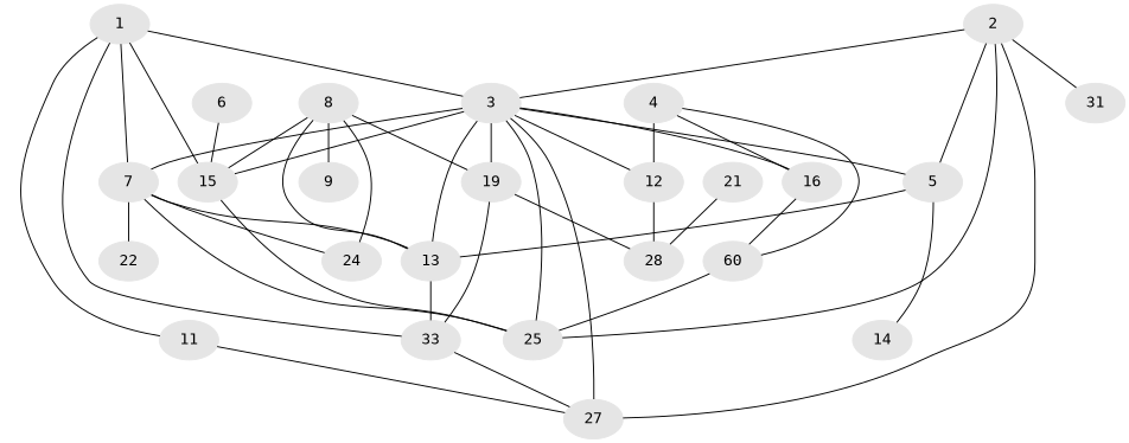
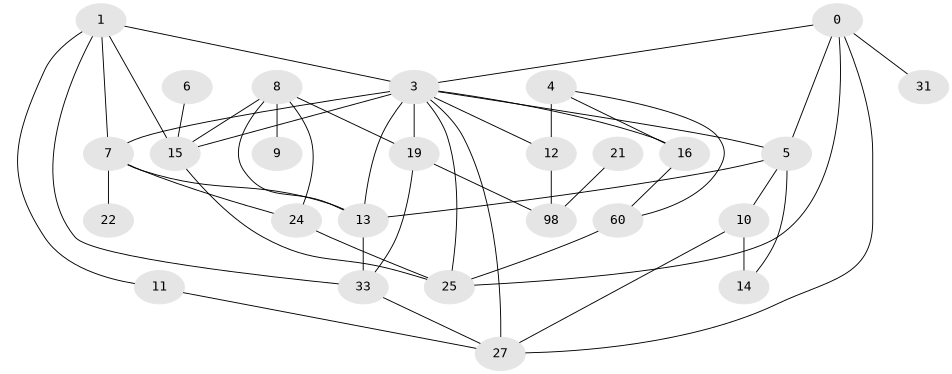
  graph {
    fontname="DejaVu Sans Mono"
    node [color=gray90 fontname="DejaVu Sans Mono" style=filled]
    edge [fontname="DejaVu Sans Mono" weight=1.0]
    1
    3
    7
    11
    15
    n6 [label=33]
    5
    25
    27
    12
    13
    16
    19
    22
    24
-   2
+   2 [label=0]
    31
+   10
    14
-   28
+   28 [label=98]
    n21 [label=60]
    4
    6
    8
    9
    21
    1 -- 3
    1 -- 7
    1 -- 11
    1 -- 15
    1 -- n6
    3 -- 7
    3 -- 15
    3 -- 5
    3 -- 25
    3 -- 27
    3 -- 12
    3 -- 13 [weight=4.0]
    3 -- 16 [weight=2.0]
    3 -- 19 [weight=2.0]
-   7 -- 25
+   24 -- 25
    7 -- 13
    7 -- 22 [weight=2.0]
    7 -- 24
    11 -- 27
    15 -- 25
    n6 -- 27
    5 -- 13
+   5 -- 10 [weight=2.0]
    5 -- 14
    12 -- 28
    13 -- n6 [weight=2.0]
    16 -- n21
    19 -- n6
    19 -- 28
    2 -- 3 [weight=2.0]
    2 -- 5
    2 -- 25 [weight=2.0]
    2 -- 27
    2 -- 31
+   10 -- 27
+   10 -- 14 [weight=2.0]
    n21 -- 25 [weight=3.0]
    4 -- 12 [weight=3.0]
    4 -- 16
    4 -- n21
    6 -- 15
    8 -- 15
    8 -- 13
    8 -- 19
    8 -- 24
    8 -- 9
    21 -- 28
  }
